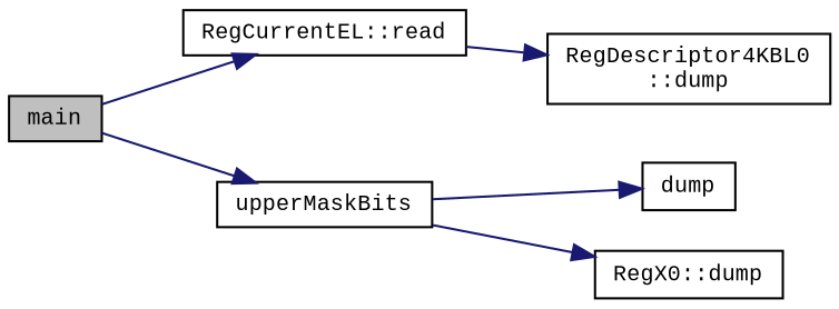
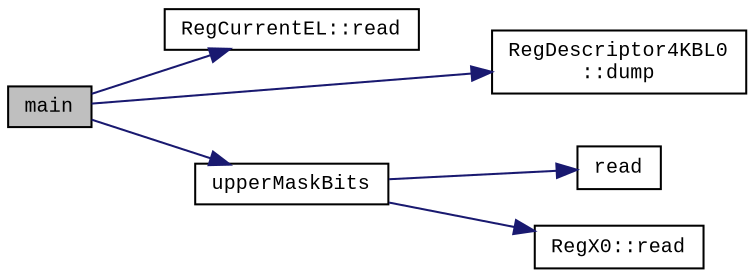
  digraph {
    fontname="Liberation Mono"
    rankdir=LR
    node [color=black fillcolor=white fontname="Liberation Mono" fontsize=10 shape=record style=filled]
    edge [color=midnightblue fontname="Liberation Mono" fontsize=10 labelfontname=Helvetica labelfontsize=10 style=solid]
    n1 [fillcolor=grey75 fontcolor=black height=0.2 label=main width=0.4]
    n2 [height=0.2 label="RegCurrentEL::read" width=0.4]
    n3 [height=0.2 label=upperMaskBits width=0.4]
    n4 [height=0.2 label="RegDescriptor4KBL0\l::dump" width=0.4]
-   n5 [height=0.2 label=dump width=0.4]
-   n6 [height=0.2 label="RegX0::dump" width=0.4]
+   n5 [height=0.2 label=read width=0.4]
+   n6 [height=0.2 label="RegX0::read" width=0.4]
    n1 -> n2
    n1 -> n3
-   n2 -> n4
+   n1 -> n4
    n3 -> n5
    n3 -> n6
  }
